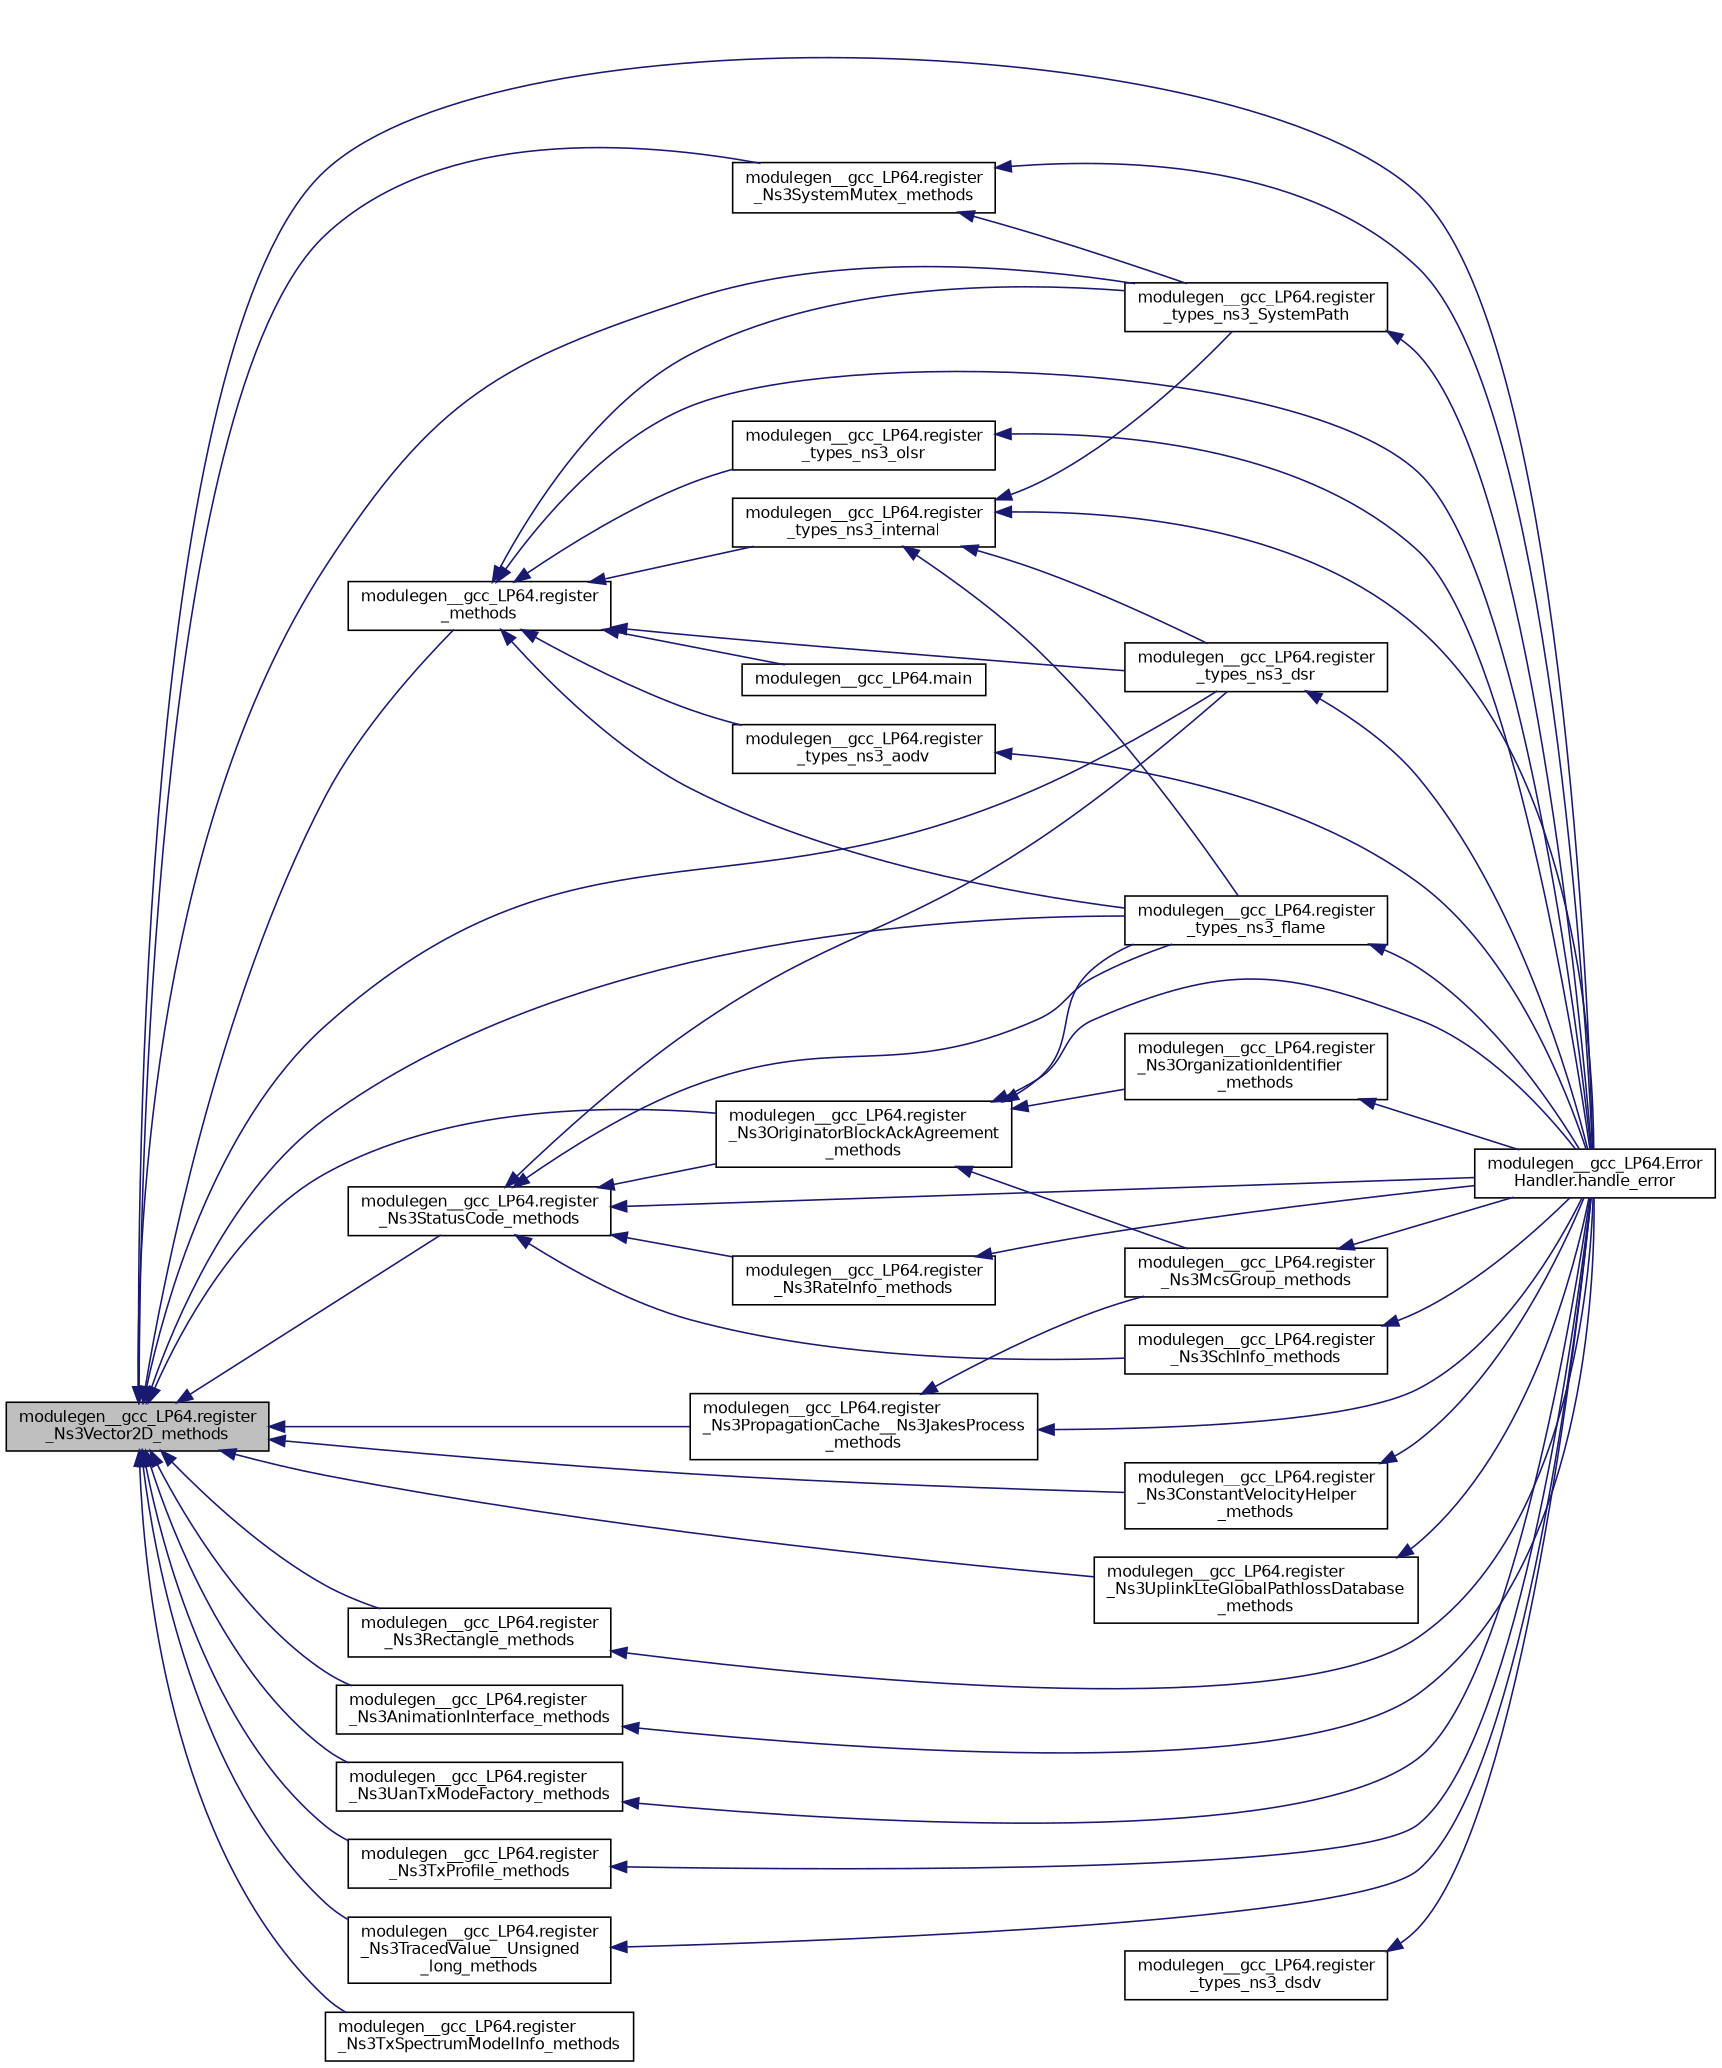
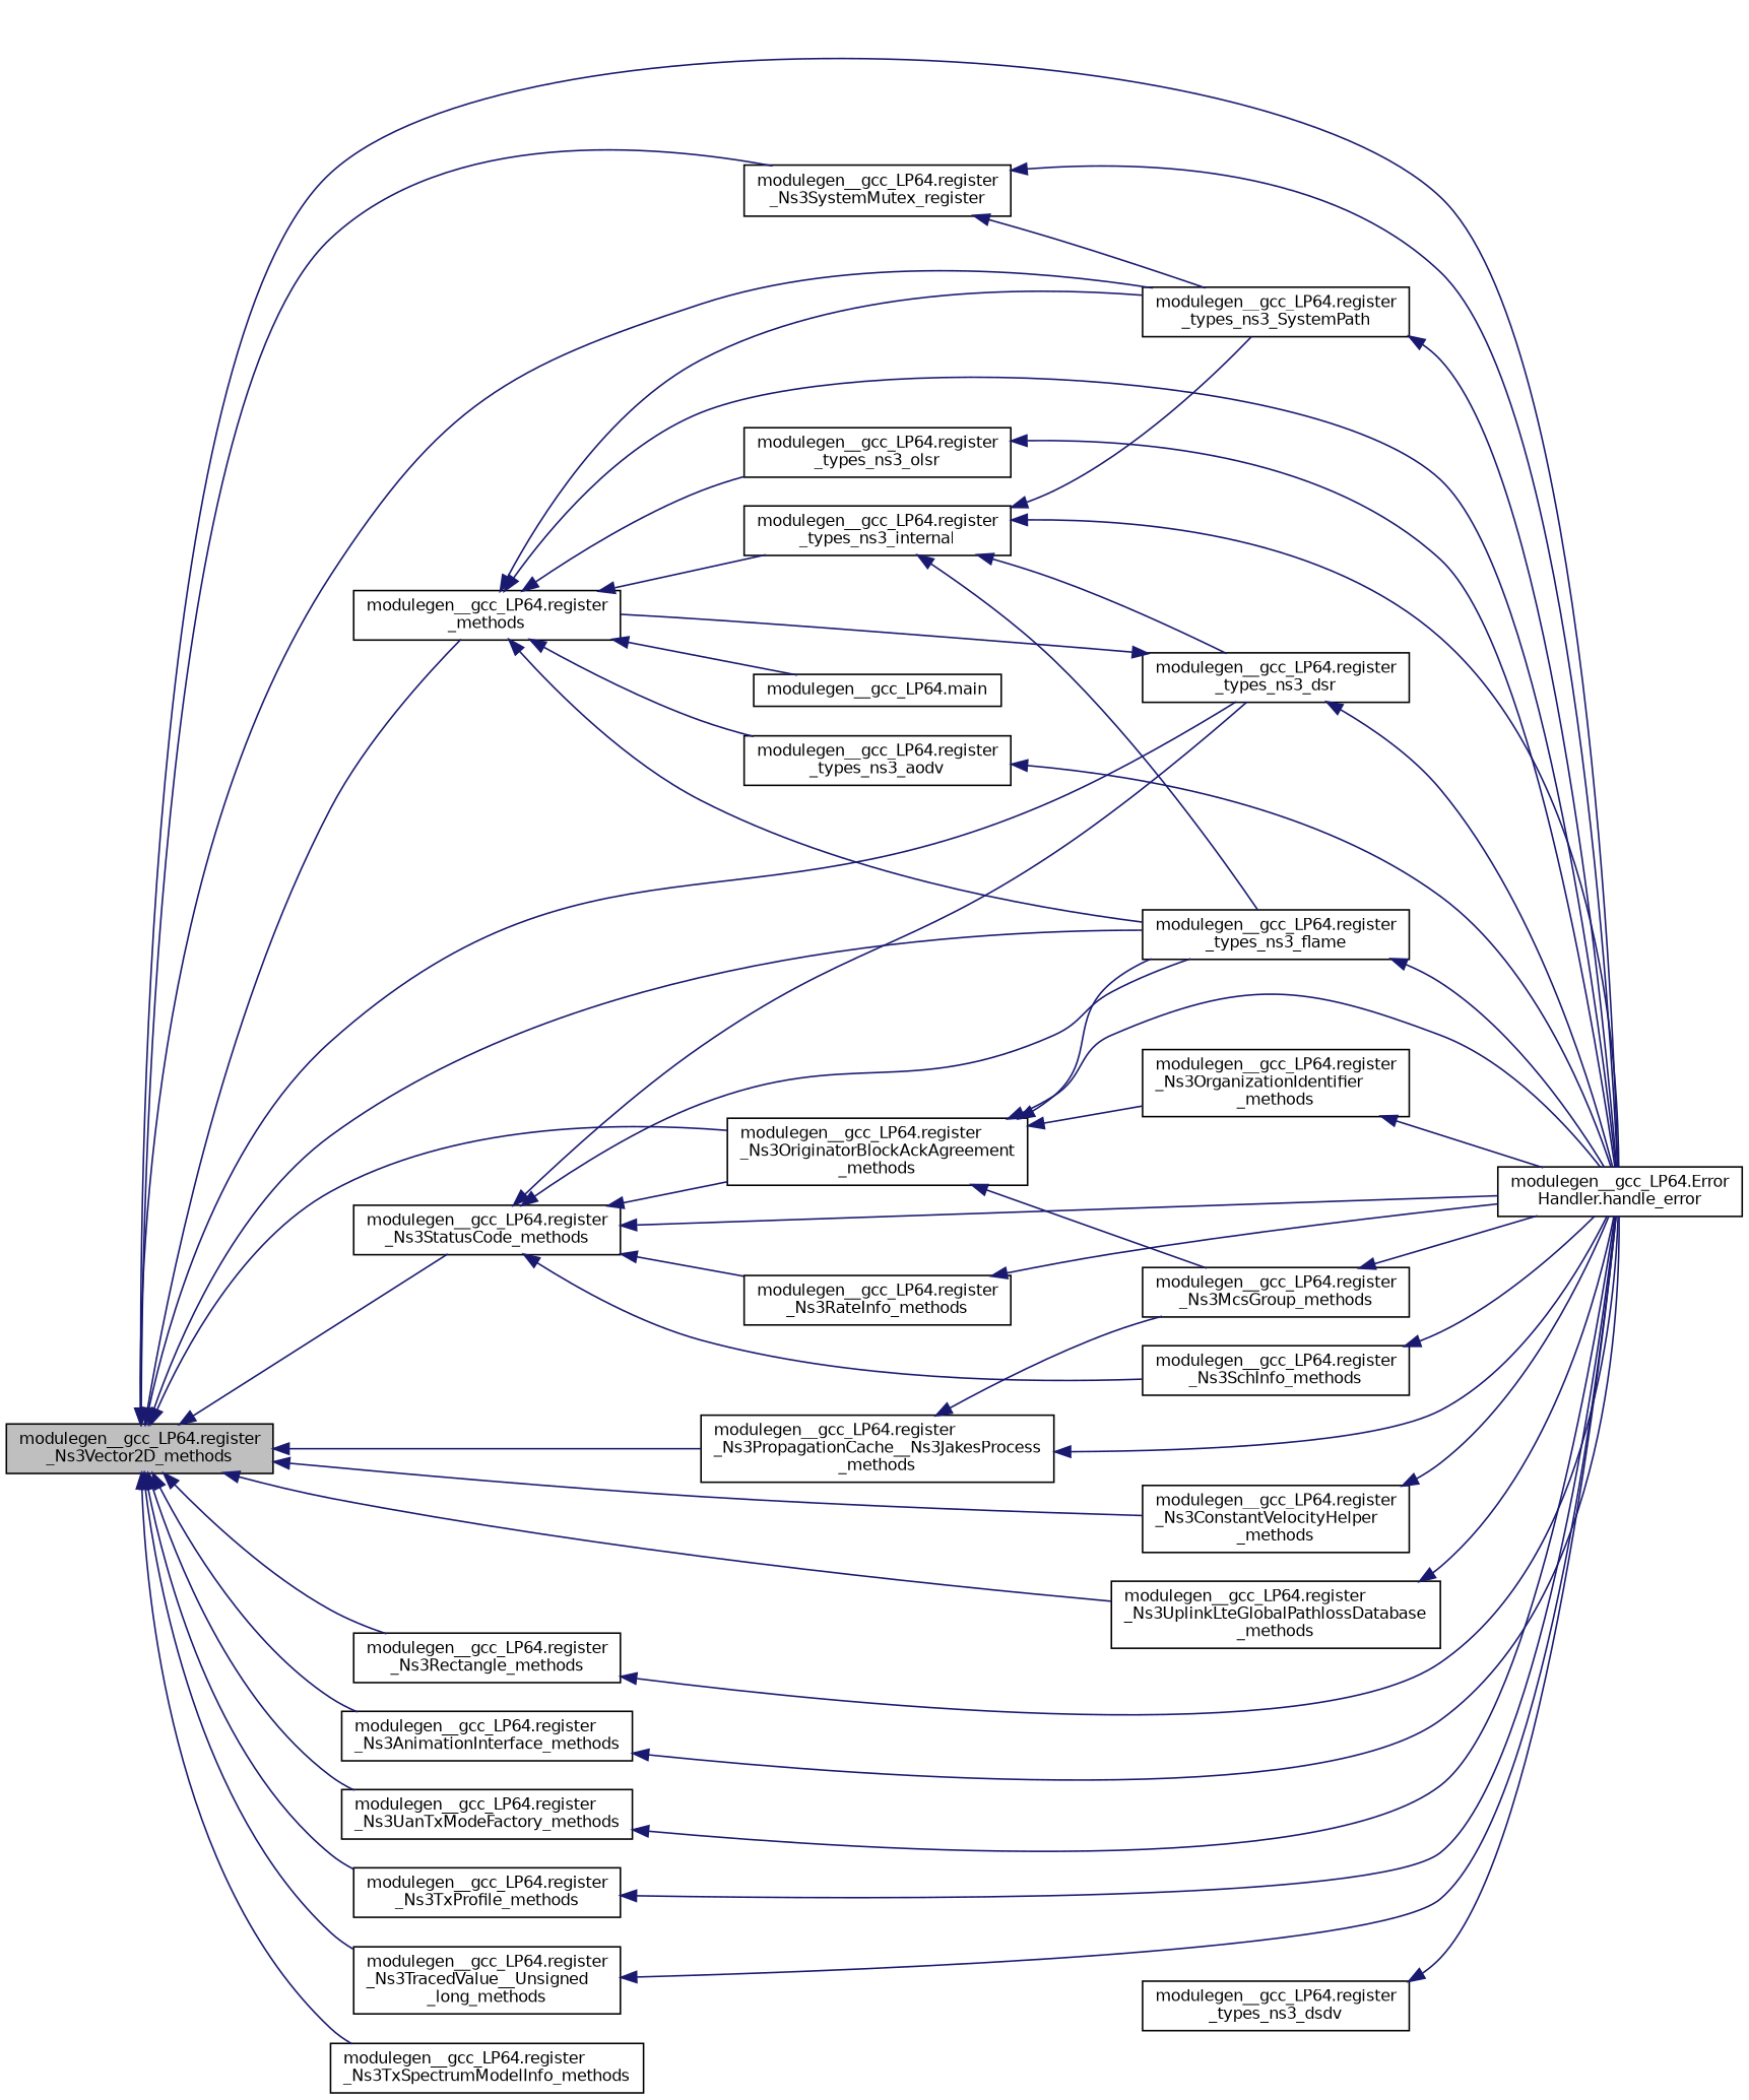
  digraph {
    rankdir=LR
    node [color=black fillcolor=white fontname=Helvetica fontsize=10 shape=record style=filled]
    edge [color=midnightblue dir=back fontname=Helvetica fontsize=10 labelfontname=Helvetica labelfontsize=10 style=solid]
    n1 [fillcolor=grey75 fontcolor=black height=0.2 label="modulegen__gcc_LP64.register\l_Ns3Vector2D_methods" width=0.4]
    n2 [height=0.2 label="modulegen__gcc_LP64.register\l_methods" width=0.4]
    n3 [height=0.2 label="modulegen__gcc_LP64.Error\lHandler.handle_error" width=0.4]
    n4 [height=0.2 label="modulegen__gcc_LP64.register\l_types_ns3_SystemPath" width=0.4]
    n5 [height=0.2 label="modulegen__gcc_LP64.register\l_types_ns3_dsr" width=0.4]
    n6 [height=0.2 label="modulegen__gcc_LP64.register\l_types_ns3_flame" width=0.4]
    n7 [height=0.2 label="modulegen__gcc_LP64.register\l_Ns3ConstantVelocityHelper\l_methods" width=0.4]
-   n8 [height=0.2 label="modulegen__gcc_LP64.register\l_Ns3SystemMutex_methods" width=0.4]
+   n8 [height=0.2 label="modulegen__gcc_LP64.register\l_Ns3SystemMutex_register" width=0.4]
    n9 [height=0.2 label="modulegen__gcc_LP64.register\l_Ns3StatusCode_methods" width=0.4]
    n10 [height=0.2 label="modulegen__gcc_LP64.register\l_Ns3OriginatorBlockAckAgreement\l_methods" width=0.4]
    n11 [height=0.2 label="modulegen__gcc_LP64.register\l_Ns3UplinkLteGlobalPathlossDatabase\l_methods" width=0.4]
    n12 [height=0.2 label="modulegen__gcc_LP64.register\l_Ns3Rectangle_methods" width=0.4]
    n13 [height=0.2 label="modulegen__gcc_LP64.register\l_Ns3AnimationInterface_methods" width=0.4]
    n14 [height=0.2 label="modulegen__gcc_LP64.register\l_Ns3PropagationCache__Ns3JakesProcess\l_methods" width=0.4]
    n15 [height=0.2 label="modulegen__gcc_LP64.register\l_Ns3TxSpectrumModelInfo_methods" width=0.4]
    n16 [height=0.2 label="modulegen__gcc_LP64.register\l_Ns3UanTxModeFactory_methods" width=0.4]
    n17 [height=0.2 label="modulegen__gcc_LP64.register\l_Ns3TxProfile_methods" width=0.4]
    n18 [height=0.2 label="modulegen__gcc_LP64.register\l_Ns3TracedValue__Unsigned\l_long_methods" width=0.4]
    n19 [height=0.2 label="modulegen__gcc_LP64.register\l_types_ns3_aodv" width=0.4]
    n20 [height=0.2 label="modulegen__gcc_LP64.register\l_types_ns3_internal" width=0.4]
    n21 [height=0.2 label="modulegen__gcc_LP64.register\l_types_ns3_olsr" width=0.4]
    n22 [height=0.2 label="modulegen__gcc_LP64.main" width=0.4]
    n23 [height=0.2 label="modulegen__gcc_LP64.register\l_Ns3SchInfo_methods" width=0.4]
    n24 [height=0.2 label="modulegen__gcc_LP64.register\l_Ns3RateInfo_methods" width=0.4]
    n25 [height=0.2 label="modulegen__gcc_LP64.register\l_Ns3OrganizationIdentifier\l_methods" width=0.4]
    n26 [height=0.2 label="modulegen__gcc_LP64.register\l_Ns3McsGroup_methods" width=0.4]
    n27 [height=0.2 label="modulegen__gcc_LP64.register\l_types_ns3_dsdv" width=0.4]
    n1 -> n2
    n1 -> n3
    n1 -> n4
    n1 -> n5
    n1 -> n6
    n1 -> n7
    n1 -> n8
    n1 -> n9
    n1 -> n10
    n1 -> n11
    n1 -> n12
    n1 -> n13
    n1 -> n14
    n1 -> n15
    n1 -> n16
    n1 -> n17
    n1 -> n18
    n2 -> n3
    n2 -> n4
-   n2 -> n5
+   n5 -> n2
    n2 -> n6
    n2 -> n19
    n2 -> n20
    n2 -> n21
    n2 -> n22
    n4 -> n3
    n5 -> n3
    n6 -> n3
    n7 -> n3
    n8 -> n3
    n8 -> n4
    n9 -> n3
    n9 -> n5
    n9 -> n6
    n9 -> n10
    n9 -> n23
    n9 -> n24
    n10 -> n3
    n10 -> n6
    n10 -> n25
    n10 -> n26
    n11 -> n3
    n12 -> n3
    n13 -> n3
    n14 -> n3
    n14 -> n26
    n16 -> n3
    n17 -> n3
    n18 -> n3
    n19 -> n3
    n20 -> n3
    n20 -> n4
    n20 -> n5
    n20 -> n6
    n21 -> n3
    n23 -> n3
    n24 -> n3
    n25 -> n3
    n26 -> n3
    n27 -> n3
  }
